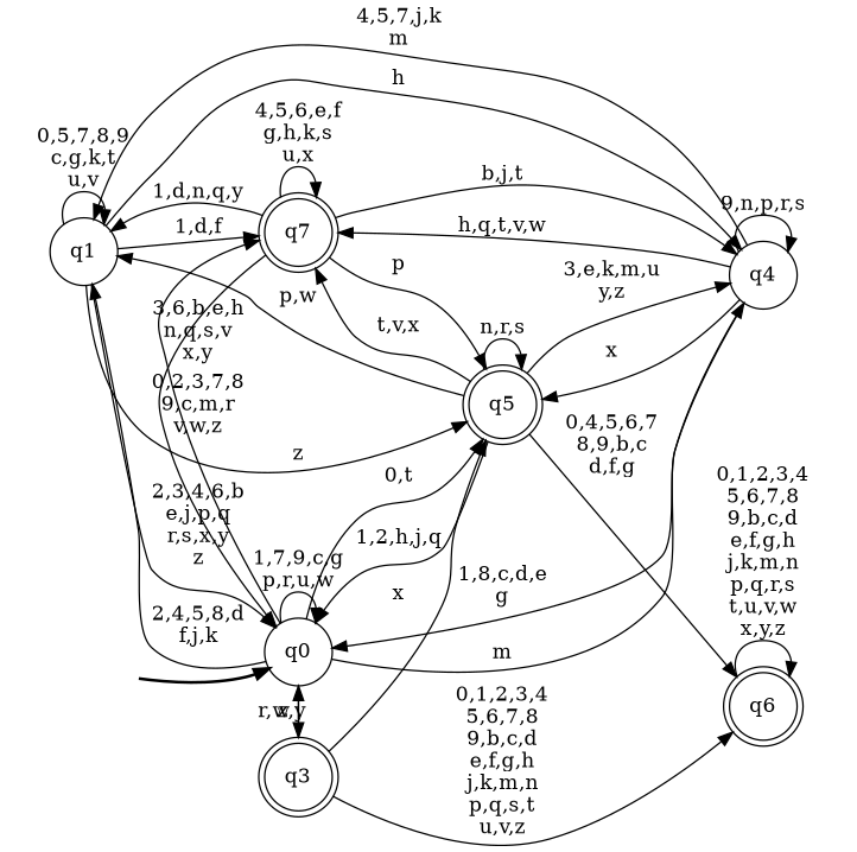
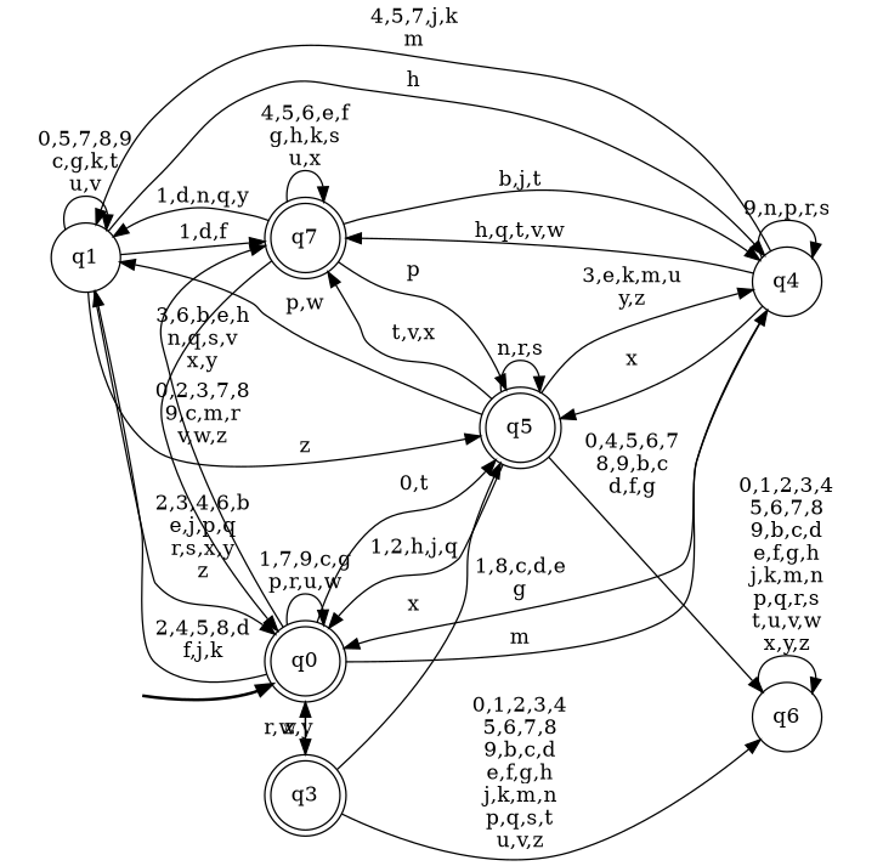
  digraph {
    rankdir=LR
    node [shape=doublecircle style="rounded,filled" color=black fillcolor=white]
    __start0 [height=0 shape=none style=invis width=0 color="" fillcolor=""]
-   n2 [label=q0 shape=circle]
+   n2 [label=q0]
    n3 [label=q1 shape=circle]
    n4 [label=q7]
    n5 [label=q3]
    n6 [label=q4 shape=circle style=filled]
    n7 [label=q5]
-   n8 [label=q6 style=filled]
+   n8 [label=q6 shape=circle style=filled]
    subgraph cluster_1 {
      nodesep=0.15
      ranksep=0.15
      style=invis
      __start0
      n2
    }
    __start0 -> n2 [penwidth=2]
    n2 -> n2 [label="1,7,9,c,g\np,r,u,w"]
    n2 -> n3 [label="2,4,5,8,d\nf,j,k"]
    n2 -> n4 [label="3,6,b,e,h\nn,q,s,v\nx,y"]
    n2 -> n5 [label=z]
    n2 -> n6 [label=m]
    n2 -> n7 [label="0,t"]
    n3 -> n2 [label="2,3,4,6,b\ne,j,p,q\nr,s,x,y\nz"]
    n3 -> n3 [label="0,5,7,8,9\nc,g,k,t\nu,v"]
    n3 -> n4 [label="1,d,f"]
    n3 -> n6 [label=h]
    n3 -> n7 [label=z]
    n4 -> n2 [label="0,2,3,7,8\n9,c,m,r\nv,w,z"]
    n4 -> n3 [label="1,d,n,q,y"]
    n4 -> n4 [label="4,5,6,e,f\ng,h,k,s\nu,x"]
    n4 -> n6 [label="b,j,t"]
    n4 -> n7 [label=p]
    n5 -> n2 [label="r,w,y"]
    n5 -> n7 [label=x]
    n5 -> n8 [label="0,1,2,3,4\n5,6,7,8\n9,b,c,d\ne,f,g,h\nj,k,m,n\np,q,s,t\nu,v,z"]
    n6 -> n2 [label="1,8,c,d,e\ng"]
    n6 -> n3 [label="4,5,7,j,k\nm"]
    n6 -> n4 [label="h,q,t,v,w"]
    n6 -> n6 [label="9,n,p,r,s"]
    n6 -> n7 [label=x]
    n7 -> n2 [label="1,2,h,j,q"]
    n7 -> n3 [label="p,w"]
    n7 -> n4 [label="t,v,x"]
    n7 -> n6 [label="3,e,k,m,u\ny,z"]
    n7 -> n7 [label="n,r,s"]
    n7 -> n8 [label="0,4,5,6,7\n8,9,b,c\nd,f,g"]
    n8 -> n8 [label="0,1,2,3,4\n5,6,7,8\n9,b,c,d\ne,f,g,h\nj,k,m,n\np,q,r,s\nt,u,v,w\nx,y,z"]
  }
